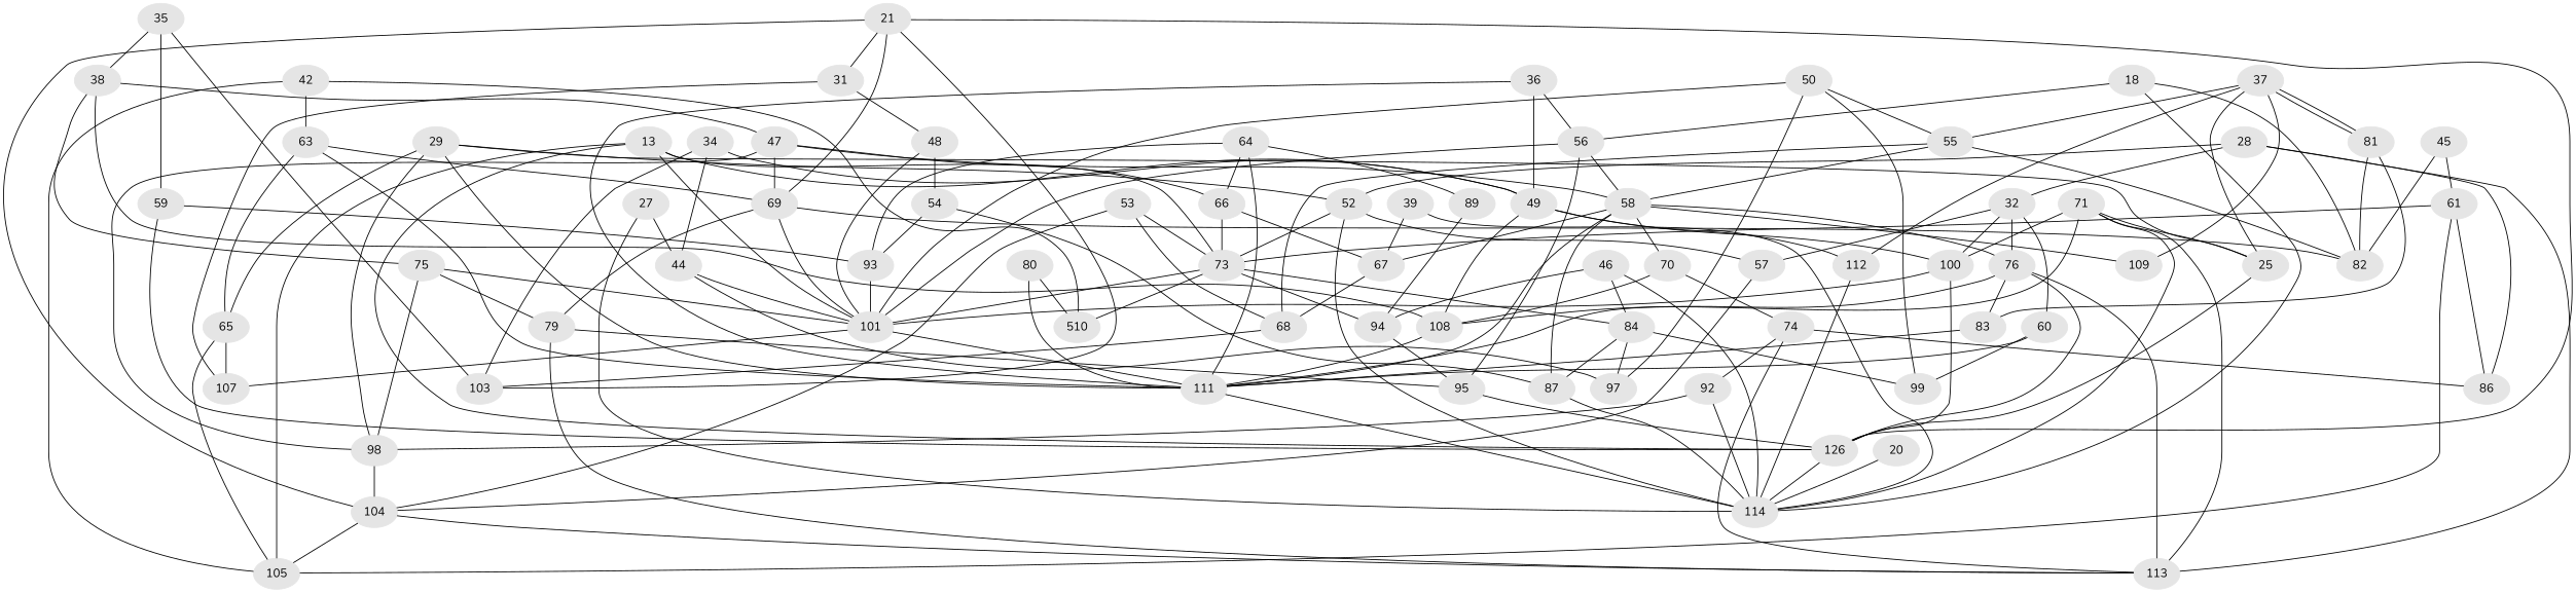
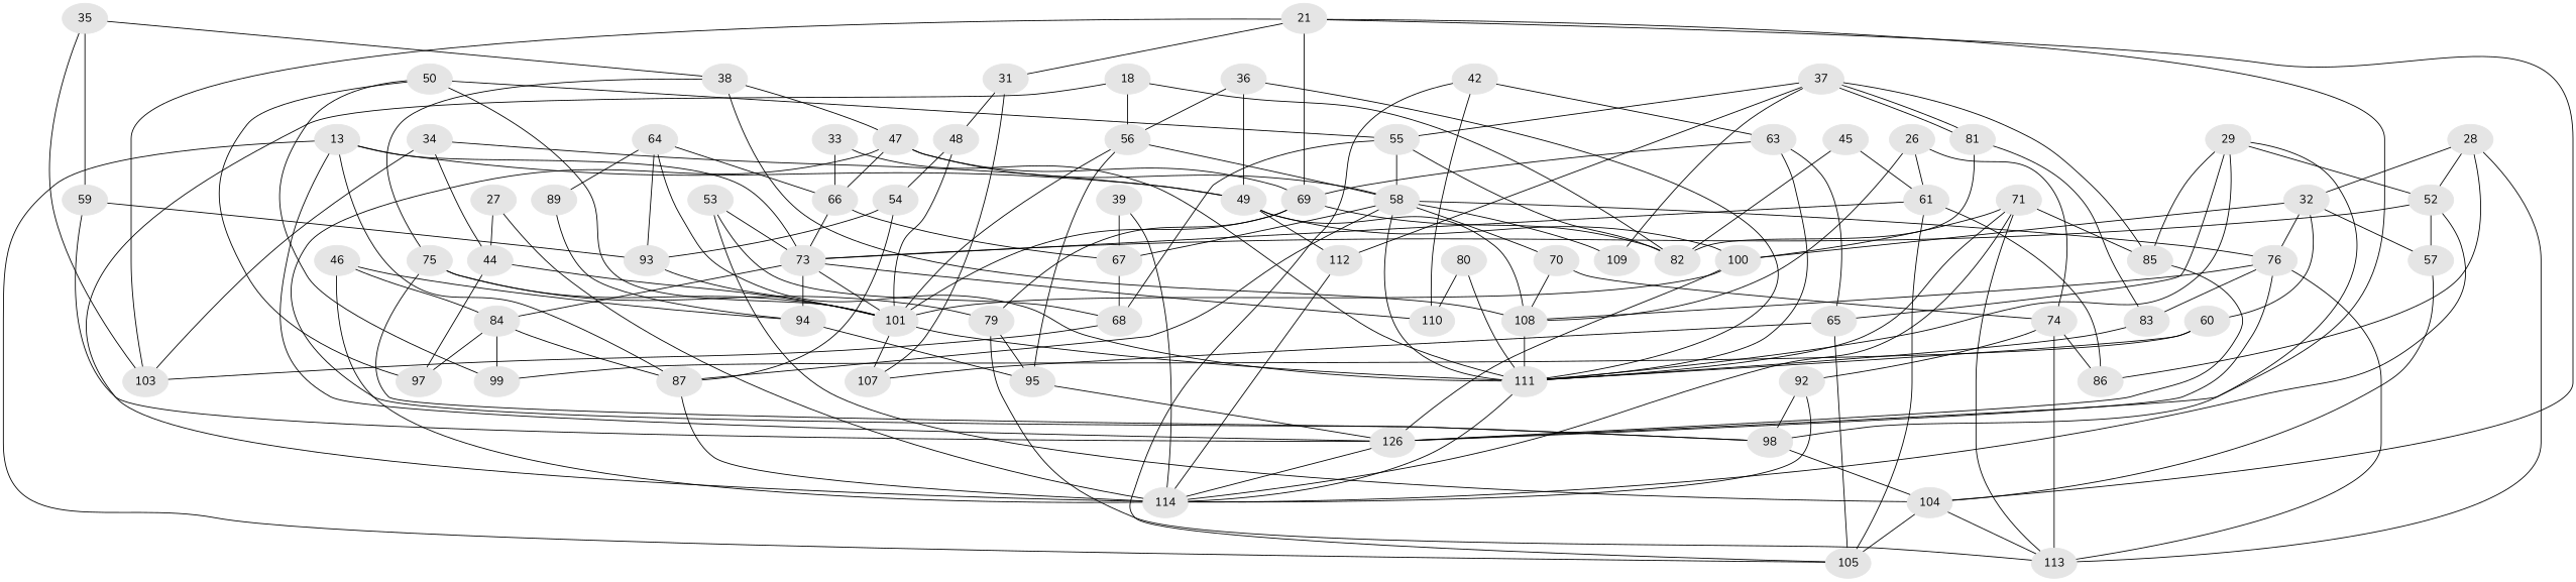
  graph {
    fontname=Nunito
    node [color=gray90 fontname=Nunito style=filled]
    edge [fontname=Nunito]
    13
    49
    73 [super="+15+72"]
    87 [super="+25"]
    105
    n6 [label=126 super="+19+30"]
    108 [super="+77+40"]
    100 [super="+14"]
    112
-   110 [label=510]
+   110
    101 [super="+62+90"]
    84 [super="+51"]
    94 [super="+6"]
    114 [super="+24+17"]
    18
    56
    82 [super="+1"]
    58 [super="+12"]
    95
-   20
    21
    31
    69 [super="+5+43"]
    103
    104 [super="+9+102"]
    48
    107
    79
    113 [super="+88"]
+   26
    61
    74 [super="+8"]
    86
    92
    111 [super="+96+91"]
    27
    44
    97
    32 [super="+4"]
    57
    60
    76
    28
    52
    29
    65
-   85 [label=25]
+   85
    98 [super="+41"]
    54
    99
    83
+   33
    66
    67
    34
    35
    38
    59
    47
    75
    93
    36
    37
    55
    81
    109
    68
    39
    42
    63
    89
    45
    46
    70
    50
    53
    64
    71
    80
    13 -- 49
    13 -- 73
-   13 -- 101
+   13 -- 87
    13 -- 105
    13 -- n6
    49 -- 108 [weight=2]
    49 -- 100
    49 -- 112
    73 -- 110 [weight=2]
    73 -- 101
    73 -- 84
    73 -- 94 [weight=2]
    87 -- 114 [weight=2]
    n6 -- 114
    108 -- 111 [weight=2]
    100 -- n6
    100 -- 101
    112 -- 114
    101 -- 107
    101 -- 111 [weight=2]
    84 -- 87 [weight=2]
    84 -- 97
    84 -- 99
    94 -- 95
    18 -- 114
    18 -- 56
    18 -- 82
    56 -- 101
    56 -- 58
    56 -- 95
    58 -- 87
    58 -- 111
    58 -- 76
    58 -- 67
    58 -- 109
    58 -- 70
    95 -- n6
-   20 -- 114 [weight=2]
    21 -- n6
    21 -- 31
    21 -- 69
    21 -- 103
    21 -- 104
    31 -- 48
    31 -- 107
    69 -- 101
    69 -- 82
    69 -- 79
    104 -- 105
    104 -- 113
    48 -- 101
    48 -- 54
    79 -- 95
    79 -- 113
+   26 -- 108
+   26 -- 61
+   26 -- 74
    61 -- 73 [weight=3]
    61 -- 105
    61 -- 86
    74 -- 113
    74 -- 86
    74 -- 92 [weight=2]
    92 -- 114
    92 -- 98
    111 -- 114
    27 -- 114 [weight=2]
    27 -- 44
    44 -- 101
    44 -- 97
    32 -- 100
    32 -- 57
    32 -- 60
    32 -- 76
    57 -- 104
    60 -- 111
    60 -- 99
    76 -- n6
    76 -- 108
    76 -- 113 [weight=2]
    76 -- 83
    28 -- 113
    28 -- 86
    28 -- 32
    28 -- 52
    52 -- 73
    52 -- 114
    52 -- 57
    29 -- 111
    29 -- 52
    29 -- 65
    29 -- 85
    29 -- 98
    65 -- 105
    65 -- 107
    85 -- n6
    98 -- 104 [weight=2]
    54 -- 87
    54 -- 93
    83 -- 111
+   33 -- 111
+   33 -- 66
    66 -- 73
    66 -- 67
    67 -- 68
    34 -- 49
    34 -- 103
    34 -- 44
    35 -- 103
    35 -- 38
    35 -- 59
    38 -- 108
    38 -- 47
    38 -- 75
    59 -- n6
    59 -- 93
    47 -- 58
    47 -- 69 [weight=2]
    47 -- 98 [weight=2]
    47 -- 66
    75 -- 101
    75 -- 79
    75 -- 98
    93 -- 101
    36 -- 49
    36 -- 56
    36 -- 111
    37 -- 112
    37 -- 85
    37 -- 55
    37 -- 81
    37 -- 81
    37 -- 109
    55 -- 82
    55 -- 58
    55 -- 68
    81 -- 82
    81 -- 83
    68 -- 103
    39 -- 114
    39 -- 67
    42 -- 105
    42 -- 110
    42 -- 63
    63 -- 69
    63 -- 111
    63 -- 65
    89 -- 94
    45 -- 82
    45 -- 61
    46 -- 84
    46 -- 94
    46 -- 114
    70 -- 108
    70 -- 74
    50 -- 101
    50 -- 97
    50 -- 99
    50 -- 55
    53 -- 73
    53 -- 104
    53 -- 68
    64 -- 111
    64 -- 66
    64 -- 93
    64 -- 89
    71 -- 100
    71 -- 114
    71 -- 113
    71 -- 111
    71 -- 85
    80 -- 110
    80 -- 111 [weight=2]
  }
